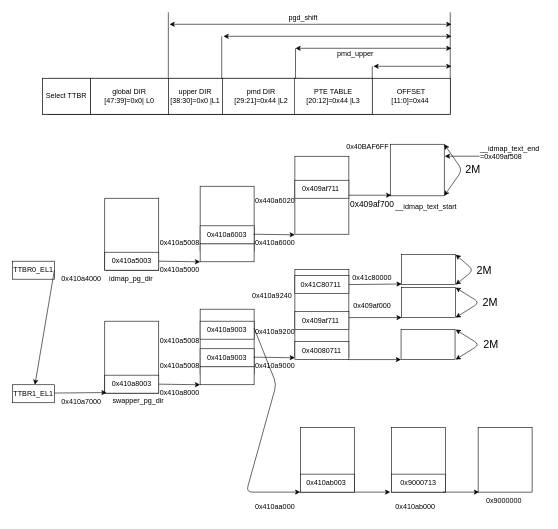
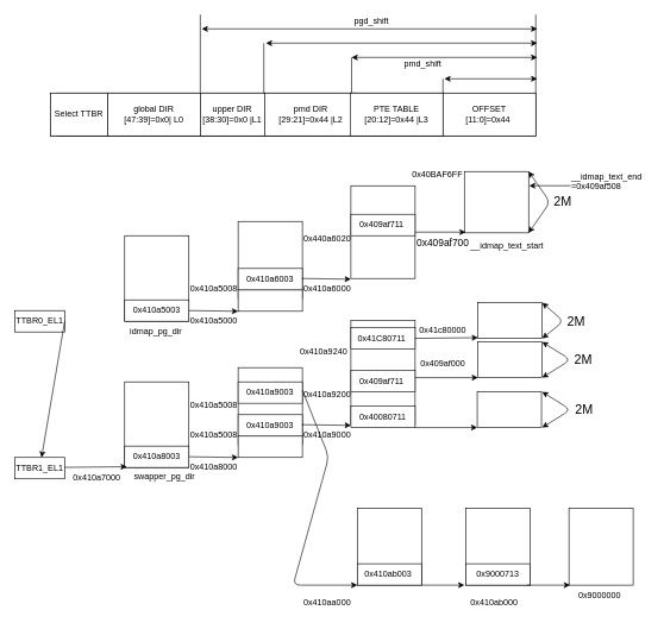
  <mxCell id="0" />
  <mxCell id="1" parent="0" />
  <mxCell id="2" value="" style="rounded=0;whiteSpace=wrap;html=1;" parent="1" vertex="1"><mxGeometry x="80" y="130" width="540" height="60" as="geometry" /></mxCell>
  <mxCell id="3" value="global DIR&lt;br&gt;[47:39]=0x0| L0" style="rounded=0;whiteSpace=wrap;html=1;" parent="1" vertex="1"><mxGeometry x="150" y="130" width="130" height="60" as="geometry" /></mxCell>
  <mxCell id="4" value="upper DIR&lt;br&gt;[38:30]=0x0 |L1" style="rounded=0;whiteSpace=wrap;html=1;" parent="1" vertex="1"><mxGeometry x="280" y="130" width="90" height="60" as="geometry" /></mxCell>
  <mxCell id="5" value="Select TTBR" style="rounded=0;whiteSpace=wrap;html=1;" parent="1" vertex="1"><mxGeometry x="70" y="130" width="80" height="60" as="geometry" /></mxCell>
  <mxCell id="6" value="pmd DIR&lt;br&gt;[29:21]=0x44 |L2" style="rounded=0;whiteSpace=wrap;html=1;" parent="1" vertex="1"><mxGeometry x="370" y="130" width="130" height="60" as="geometry" /></mxCell>
  <mxCell id="7" value="PTE TABLE&lt;br&gt;[20:12]=0x44 |L3" style="rounded=0;whiteSpace=wrap;html=1;" parent="1" vertex="1"><mxGeometry x="490" y="130" width="130" height="60" as="geometry" /></mxCell>
  <mxCell id="8" value="OFFSET&lt;br&gt;[11:0]=0x44&amp;nbsp;" style="rounded=0;whiteSpace=wrap;html=1;" parent="1" vertex="1"><mxGeometry x="620" y="130" width="130" height="60" as="geometry" /></mxCell>
  <mxCell id="9" value="" style="rounded=0;whiteSpace=wrap;html=1;" parent="1" vertex="1"><mxGeometry x="333" y="310" width="90" height="108" as="geometry" /></mxCell>
  <mxCell id="10" value="" style="rounded=0;whiteSpace=wrap;html=1;" parent="1" vertex="1"><mxGeometry x="333" y="406" width="90" height="30" as="geometry" /></mxCell>
  <mxCell id="11" value="" style="rounded=0;whiteSpace=wrap;html=1;" parent="1" vertex="1"><mxGeometry x="174" y="330" width="90" height="120" as="geometry" /></mxCell>
  <mxCell id="12" style="edgeStyle=none;rounded=0;orthogonalLoop=1;jettySize=auto;html=1;exitX=1;exitY=0.5;exitDx=0;exitDy=0;entryX=0;entryY=1;entryDx=0;entryDy=0;" parent="1" source="13" target="10" edge="1"><mxGeometry relative="1" as="geometry" /></mxCell>
  <mxCell id="13" value="0x410a5003" style="rounded=0;whiteSpace=wrap;html=1;" parent="1" vertex="1"><mxGeometry x="174" y="420" width="90" height="30" as="geometry" /></mxCell>
- <mxCell id="14" value="&lt;div style=&quot;text-align: center&quot;&gt;&lt;span&gt;&lt;font face=&quot;helvetica&quot;&gt;0x410a4000&lt;/font&gt;&lt;/span&gt;&lt;/div&gt;" style="text;whiteSpace=wrap;html=1;" parent="1" vertex="1"><mxGeometry x="100" y="450" width="90" height="30" as="geometry" /></mxCell>
  <mxCell id="15" value="&lt;div style=&quot;text-align: center&quot;&gt;&lt;span&gt;&lt;font face=&quot;helvetica&quot;&gt;0x410a5000&lt;/font&gt;&lt;/span&gt;&lt;/div&gt;" style="text;whiteSpace=wrap;html=1;" parent="1" vertex="1"><mxGeometry x="264" y="436" width="90" height="30" as="geometry" /></mxCell>
  <mxCell id="16" value="&lt;div style=&quot;text-align: center&quot;&gt;&lt;span&gt;&lt;font face=&quot;helvetica&quot;&gt;0x410a5008&lt;/font&gt;&lt;/span&gt;&lt;/div&gt;" style="text;whiteSpace=wrap;html=1;" parent="1" vertex="1"><mxGeometry x="264" y="390" width="90" height="30" as="geometry" /></mxCell>
  <mxCell id="17" value="0x410a6003" style="rounded=0;whiteSpace=wrap;html=1;" parent="1" vertex="1"><mxGeometry x="333" y="376" width="90" height="30" as="geometry" /></mxCell>
  <mxCell id="18" value="" style="rounded=0;whiteSpace=wrap;html=1;" parent="1" vertex="1"><mxGeometry x="491" y="260" width="90" height="130" as="geometry" /></mxCell>
  <mxCell id="19" style="edgeStyle=none;rounded=0;orthogonalLoop=1;jettySize=auto;html=1;exitX=1;exitY=0.5;exitDx=0;exitDy=0;entryX=0;entryY=1;entryDx=0;entryDy=0;" parent="1" edge="1"><mxGeometry relative="1" as="geometry"><mxPoint x="422" y="390" as="sourcePoint" /><mxPoint x="491" y="391" as="targetPoint" /></mxGeometry></mxCell>
  <mxCell id="20" value="&lt;div style=&quot;text-align: center&quot;&gt;&lt;span&gt;&lt;font face=&quot;helvetica&quot;&gt;0x410a6000&lt;/font&gt;&lt;/span&gt;&lt;/div&gt;" style="text;whiteSpace=wrap;html=1;" parent="1" vertex="1"><mxGeometry x="423" y="390" width="90" height="30" as="geometry" /></mxCell>
  <mxCell id="21" value="0x409af711&amp;nbsp;" style="rounded=0;whiteSpace=wrap;html=1;" parent="1" vertex="1"><mxGeometry x="491" y="300" width="90" height="30" as="geometry" /></mxCell>
  <mxCell id="22" value="&lt;div style=&quot;text-align: center&quot;&gt;&lt;span&gt;&lt;font face=&quot;helvetica&quot;&gt;0x440a6020&lt;/font&gt;&lt;/span&gt;&lt;/div&gt;" style="text;whiteSpace=wrap;html=1;" parent="1" vertex="1"><mxGeometry x="423" y="320" width="90" height="30" as="geometry" /></mxCell>
  <mxCell id="23" value="" style="rounded=0;whiteSpace=wrap;html=1;" parent="1" vertex="1"><mxGeometry x="650" y="240" width="90" height="86" as="geometry" /></mxCell>
  <mxCell id="24" value="" style="endArrow=classic;html=1;" parent="1" source="18" edge="1"><mxGeometry width="50" height="50" relative="1" as="geometry"><mxPoint x="581" y="375" as="sourcePoint" /><mxPoint x="651.711" y="325" as="targetPoint" /></mxGeometry></mxCell>
  <mxCell id="25" value="&lt;font style=&quot;font-size: 14px&quot;&gt;0x409af700&lt;/font&gt;" style="text;html=1;strokeColor=none;fillColor=none;align=center;verticalAlign=middle;whiteSpace=wrap;rounded=0;" parent="1" vertex="1"><mxGeometry x="600" y="330" width="40" height="20" as="geometry" /></mxCell>
  <mxCell id="26" value="" style="endArrow=classic;startArrow=classic;html=1;entryX=1;entryY=0;entryDx=0;entryDy=0;exitX=1;exitY=1;exitDx=0;exitDy=0;" parent="1" source="23" target="23" edge="1"><mxGeometry width="50" height="50" relative="1" as="geometry"><mxPoint x="810" y="280" as="sourcePoint" /><mxPoint x="810" y="199" as="targetPoint" /><Array as="points"><mxPoint x="770" y="283" /></Array></mxGeometry></mxCell>
  <mxCell id="27" value="&lt;font style=&quot;font-size: 18px&quot;&gt;2M&lt;/font&gt;" style="text;html=1;strokeColor=none;fillColor=none;align=center;verticalAlign=middle;whiteSpace=wrap;rounded=0;" parent="1" vertex="1"><mxGeometry x="767.5" y="273" width="40" height="20" as="geometry" /></mxCell>
  <mxCell id="28" value="" style="rounded=0;whiteSpace=wrap;html=1;" parent="1" vertex="1"><mxGeometry x="333" y="515" width="90" height="108" as="geometry" /></mxCell>
  <mxCell id="29" value="" style="rounded=0;whiteSpace=wrap;html=1;" parent="1" vertex="1"><mxGeometry x="333" y="611" width="90" height="30" as="geometry" /></mxCell>
  <mxCell id="30" value="" style="rounded=0;whiteSpace=wrap;html=1;" parent="1" vertex="1"><mxGeometry x="174" y="535" width="90" height="120" as="geometry" /></mxCell>
  <mxCell id="31" style="edgeStyle=none;rounded=0;orthogonalLoop=1;jettySize=auto;html=1;exitX=1;exitY=0.5;exitDx=0;exitDy=0;entryX=0;entryY=1;entryDx=0;entryDy=0;" parent="1" source="32" target="29" edge="1"><mxGeometry relative="1" as="geometry" /></mxCell>
  <mxCell id="32" value="0x410a8003" style="rounded=0;whiteSpace=wrap;html=1;" parent="1" vertex="1"><mxGeometry x="174" y="625" width="90" height="30" as="geometry" /></mxCell>
  <mxCell id="33" value="&lt;div style=&quot;text-align: center&quot;&gt;&lt;span&gt;&lt;font face=&quot;helvetica&quot;&gt;0x410a7000&lt;/font&gt;&lt;/span&gt;&lt;/div&gt;" style="text;whiteSpace=wrap;html=1;" parent="1" vertex="1"><mxGeometry x="100" y="655" width="90" height="30" as="geometry" /></mxCell>
  <mxCell id="34" value="&lt;div style=&quot;text-align: center&quot;&gt;&lt;span&gt;&lt;font face=&quot;helvetica&quot;&gt;0x410a8000&lt;/font&gt;&lt;/span&gt;&lt;/div&gt;" style="text;whiteSpace=wrap;html=1;" parent="1" vertex="1"><mxGeometry x="264" y="641" width="90" height="30" as="geometry" /></mxCell>
  <mxCell id="35" value="&lt;div style=&quot;text-align: center&quot;&gt;&lt;span&gt;&lt;font face=&quot;helvetica&quot;&gt;0x410a5008&lt;/font&gt;&lt;/span&gt;&lt;/div&gt;" style="text;whiteSpace=wrap;html=1;" parent="1" vertex="1"><mxGeometry x="264" y="595" width="90" height="30" as="geometry" /></mxCell>
  <mxCell id="36" value="0x410a9003" style="rounded=0;whiteSpace=wrap;html=1;" parent="1" vertex="1"><mxGeometry x="333" y="581" width="90" height="30" as="geometry" /></mxCell>
  <mxCell id="37" value="" style="rounded=0;whiteSpace=wrap;html=1;" parent="1" vertex="1"><mxGeometry x="491" y="449" width="90" height="146" as="geometry" /></mxCell>
  <mxCell id="38" style="edgeStyle=none;rounded=0;orthogonalLoop=1;jettySize=auto;html=1;exitX=1;exitY=0.5;exitDx=0;exitDy=0;entryX=0;entryY=1;entryDx=0;entryDy=0;" parent="1" edge="1"><mxGeometry relative="1" as="geometry"><mxPoint x="422" y="595" as="sourcePoint" /><mxPoint x="491" y="596" as="targetPoint" /></mxGeometry></mxCell>
  <mxCell id="39" value="&lt;div style=&quot;text-align: center&quot;&gt;&lt;span&gt;&lt;font face=&quot;helvetica&quot;&gt;0x410a9000&lt;/font&gt;&lt;/span&gt;&lt;/div&gt;" style="text;whiteSpace=wrap;html=1;" parent="1" vertex="1"><mxGeometry x="423" y="595" width="90" height="30" as="geometry" /></mxCell>
  <mxCell id="40" value="0x409af711&amp;nbsp;" style="rounded=0;whiteSpace=wrap;html=1;" parent="1" vertex="1"><mxGeometry x="491" y="519" width="90" height="30" as="geometry" /></mxCell>
  <mxCell id="41" value="&lt;div style=&quot;text-align: center&quot;&gt;&lt;font face=&quot;helvetica&quot;&gt;0x410a9200&lt;/font&gt;&lt;br&gt;&lt;/div&gt;" style="text;whiteSpace=wrap;html=1;" parent="1" vertex="1"><mxGeometry x="423" y="539" width="90" height="30" as="geometry" /></mxCell>
  <mxCell id="42" value="" style="rounded=0;whiteSpace=wrap;html=1;" parent="1" vertex="1"><mxGeometry x="669" y="424" width="90" height="50" as="geometry" /></mxCell>
  <mxCell id="43" value="" style="endArrow=classic;startArrow=classic;html=1;entryX=1;entryY=0;entryDx=0;entryDy=0;exitX=1;exitY=1;exitDx=0;exitDy=0;" parent="1" source="42" target="42" edge="1"><mxGeometry width="50" height="50" relative="1" as="geometry"><mxPoint x="839" y="506" as="sourcePoint" /><mxPoint x="839" y="425" as="targetPoint" /><Array as="points"><mxPoint x="789" y="450" /></Array></mxGeometry></mxCell>
  <mxCell id="44" value="&lt;font style=&quot;font-size: 18px&quot;&gt;2M&lt;/font&gt;" style="text;html=1;strokeColor=none;fillColor=none;align=center;verticalAlign=middle;whiteSpace=wrap;rounded=0;" parent="1" vertex="1"><mxGeometry x="787" y="441" width="40" height="20" as="geometry" /></mxCell>
  <mxCell id="45" value="0x41C80711&amp;nbsp;" style="rounded=0;whiteSpace=wrap;html=1;" parent="1" vertex="1"><mxGeometry x="491" y="459" width="90" height="30" as="geometry" /></mxCell>
  <mxCell id="46" value="&lt;div style=&quot;text-align: center&quot;&gt;&lt;font face=&quot;helvetica&quot;&gt;0x410a9240&lt;/font&gt;&lt;br&gt;&lt;/div&gt;" style="text;whiteSpace=wrap;html=1;" parent="1" vertex="1"><mxGeometry x="418" y="479" width="90" height="30" as="geometry" /></mxCell>
  <mxCell id="47" value="" style="rounded=0;whiteSpace=wrap;html=1;" parent="1" vertex="1"><mxGeometry x="669" y="479" width="90" height="50" as="geometry" /></mxCell>
  <mxCell id="48" value="" style="endArrow=classic;html=1;exitX=1;exitY=0.5;exitDx=0;exitDy=0;entryX=0;entryY=1;entryDx=0;entryDy=0;" parent="1" source="45" edge="1"><mxGeometry width="50" height="50" relative="1" as="geometry"><mxPoint x="590" y="509" as="sourcePoint" /><mxPoint x="669" y="473" as="targetPoint" /></mxGeometry></mxCell>
  <mxCell id="49" value="" style="endArrow=classic;html=1;exitX=1;exitY=0.5;exitDx=0;exitDy=0;entryX=0;entryY=1;entryDx=0;entryDy=0;" parent="1" target="47" edge="1"><mxGeometry width="50" height="50" relative="1" as="geometry"><mxPoint x="581" y="529" as="sourcePoint" /><mxPoint x="640" y="529" as="targetPoint" /></mxGeometry></mxCell>
  <mxCell id="50" value="" style="endArrow=classic;startArrow=classic;html=1;entryX=1;entryY=0;entryDx=0;entryDy=0;exitX=1;exitY=1;exitDx=0;exitDy=0;" parent="1" source="47" target="47" edge="1"><mxGeometry width="50" height="50" relative="1" as="geometry"><mxPoint x="789" y="569" as="sourcePoint" /><mxPoint x="789" y="519" as="targetPoint" /><Array as="points"><mxPoint x="799" y="504" /></Array></mxGeometry></mxCell>
  <mxCell id="51" value="&lt;font style=&quot;font-size: 18px&quot;&gt;2M&lt;/font&gt;" style="text;html=1;strokeColor=none;fillColor=none;align=center;verticalAlign=middle;whiteSpace=wrap;rounded=0;" parent="1" vertex="1"><mxGeometry x="796.5" y="495" width="40" height="20" as="geometry" /></mxCell>
  <mxCell id="52" value="0x41c80000" style="text;html=1;strokeColor=none;fillColor=none;align=center;verticalAlign=middle;whiteSpace=wrap;rounded=0;" parent="1" vertex="1"><mxGeometry x="600" y="453" width="40" height="20" as="geometry" /></mxCell>
  <mxCell id="53" value="0x409af000" style="text;html=1;strokeColor=none;fillColor=none;align=center;verticalAlign=middle;whiteSpace=wrap;rounded=0;" parent="1" vertex="1"><mxGeometry x="600" y="499" width="40" height="20" as="geometry" /></mxCell>
  <mxCell id="54" value="idmap_pg_dir" style="text;html=1;strokeColor=none;fillColor=none;align=center;verticalAlign=middle;whiteSpace=wrap;rounded=0;" parent="1" vertex="1"><mxGeometry x="198" y="455" width="40" height="20" as="geometry" /></mxCell>
  <mxCell id="55" value="swapper_pg_dir" style="text;html=1;strokeColor=none;fillColor=none;align=center;verticalAlign=middle;whiteSpace=wrap;rounded=0;" parent="1" vertex="1"><mxGeometry x="210" y="658" width="40" height="20" as="geometry" /></mxCell>
  <mxCell id="56" value="TTBR0_EL1" style="rounded=0;whiteSpace=wrap;html=1;" parent="1" vertex="1"><mxGeometry x="20" y="435" width="70" height="30" as="geometry" /></mxCell>
  <mxCell id="57" value="" style="endArrow=classic;html=1;exitX=1;exitY=0.5;exitDx=0;exitDy=0;" parent="1" source="56" target="58" edge="1"><mxGeometry width="50" height="50" relative="1" as="geometry"><mxPoint x="100" y="440" as="sourcePoint" /><mxPoint x="150" y="390" as="targetPoint" /></mxGeometry></mxCell>
  <mxCell id="58" value="TTBR1_EL1" style="rounded=0;whiteSpace=wrap;html=1;" parent="1" vertex="1"><mxGeometry x="20" y="641" width="70" height="30" as="geometry" /></mxCell>
  <mxCell id="59" value="" style="endArrow=classic;html=1;exitX=1;exitY=0.5;exitDx=0;exitDy=0;entryX=0.856;entryY=-0.027;entryDx=0;entryDy=0;entryPerimeter=0;" parent="1" edge="1"><mxGeometry width="50" height="50" relative="1" as="geometry"><mxPoint x="90" y="654.81" as="sourcePoint" /><mxPoint x="177.04" y="654" as="targetPoint" /></mxGeometry></mxCell>
  <mxCell id="60" value="__idmap_text_start" style="text;whiteSpace=wrap;html=1;" parent="1" vertex="1"><mxGeometry x="657" y="330" width="130" height="30" as="geometry" /></mxCell>
  <mxCell id="61" value="__idmap_text_end&lt;br&gt;=0x409af508" style="text;whiteSpace=wrap;html=1;" parent="1" vertex="1"><mxGeometry x="798" y="233" width="110" height="40" as="geometry" /></mxCell>
  <mxCell id="62" value="" style="endArrow=classic;html=1;entryX=1.009;entryY=0.232;entryDx=0;entryDy=0;entryPerimeter=0;exitX=0.008;exitY=0.673;exitDx=0;exitDy=0;exitPerimeter=0;" parent="1" source="61" target="23" edge="1"><mxGeometry width="50" height="50" relative="1" as="geometry"><mxPoint x="730" y="220" as="sourcePoint" /><mxPoint x="740" y="262" as="targetPoint" /></mxGeometry></mxCell>
  <mxCell id="63" value="&lt;div style=&quot;text-align: center&quot;&gt;&lt;font face=&quot;helvetica&quot;&gt;0x40BAF6FF&lt;/font&gt;&lt;/div&gt;" style="text;whiteSpace=wrap;html=1;" parent="1" vertex="1"><mxGeometry x="575" y="230" width="90" height="30" as="geometry" /></mxCell>
  <mxCell id="64" value="" style="rounded=0;whiteSpace=wrap;html=1;" parent="1" vertex="1"><mxGeometry x="500" y="712" width="90" height="108" as="geometry" /></mxCell>
  <mxCell id="65" value="" style="rounded=0;whiteSpace=wrap;html=1;" parent="1" vertex="1"><mxGeometry x="652" y="712" width="90" height="108" as="geometry" /></mxCell>
  <mxCell id="66" value="0x410a9003" style="rounded=0;whiteSpace=wrap;html=1;" parent="1" vertex="1"><mxGeometry x="333" y="535" width="90" height="30" as="geometry" /></mxCell>
  <mxCell id="67" value="&lt;div style=&quot;text-align: center&quot;&gt;&lt;span&gt;&lt;font face=&quot;helvetica&quot;&gt;0x410a5008&lt;/font&gt;&lt;/span&gt;&lt;/div&gt;" style="text;whiteSpace=wrap;html=1;" parent="1" vertex="1"><mxGeometry x="264" y="554" width="90" height="30" as="geometry" /></mxCell>
  <mxCell id="68" value="" style="endArrow=classic;html=1;exitX=0;exitY=0.25;exitDx=0;exitDy=0;" parent="1" source="41" edge="1"><mxGeometry width="50" height="50" relative="1" as="geometry"><mxPoint x="430" y="780" as="sourcePoint" /><mxPoint x="500" y="820" as="targetPoint" /><Array as="points"><mxPoint x="460" y="640" /><mxPoint x="410" y="820" /></Array></mxGeometry></mxCell>
  <mxCell id="69" value="&lt;div style=&quot;text-align: center&quot;&gt;&lt;span&gt;&lt;font face=&quot;helvetica&quot;&gt;0x410aa000&lt;/font&gt;&lt;/span&gt;&lt;/div&gt;" style="text;whiteSpace=wrap;html=1;" parent="1" vertex="1"><mxGeometry x="423" y="830" width="90" height="30" as="geometry" /></mxCell>
  <mxCell id="70" value="&lt;div style=&quot;text-align: center&quot;&gt;&lt;span&gt;&lt;font face=&quot;helvetica&quot;&gt;0x410ab000&lt;/font&gt;&lt;/span&gt;&lt;/div&gt;" style="text;whiteSpace=wrap;html=1;" parent="1" vertex="1"><mxGeometry x="657" y="830" width="90" height="30" as="geometry" /></mxCell>
  <mxCell id="71" value="" style="endArrow=classic;html=1;exitX=1;exitY=1;exitDx=0;exitDy=0;" parent="1" source="64" edge="1"><mxGeometry width="50" height="50" relative="1" as="geometry"><mxPoint x="600" y="860" as="sourcePoint" /><mxPoint x="650" y="820" as="targetPoint" /></mxGeometry></mxCell>
  <mxCell id="72" value="" style="rounded=0;whiteSpace=wrap;html=1;" parent="1" vertex="1"><mxGeometry x="80" y="130" width="540" height="60" as="geometry" /></mxCell>
  <mxCell id="73" value="global DIR&lt;br&gt;[47:39]=0x0| L0" style="rounded=0;whiteSpace=wrap;html=1;" parent="1" vertex="1"><mxGeometry x="150" y="130" width="130" height="60" as="geometry" /></mxCell>
  <mxCell id="74" value="upper DIR&lt;br&gt;[38:30]=0x0 |L1" style="rounded=0;whiteSpace=wrap;html=1;" parent="1" vertex="1"><mxGeometry x="280" y="130" width="90" height="60" as="geometry" /></mxCell>
  <mxCell id="75" value="Select TTBR" style="rounded=0;whiteSpace=wrap;html=1;" parent="1" vertex="1"><mxGeometry x="70" y="130" width="80" height="60" as="geometry" /></mxCell>
  <mxCell id="76" value="pmd DIR&lt;br&gt;[29:21]=0x44 |L2" style="rounded=0;whiteSpace=wrap;html=1;" parent="1" vertex="1"><mxGeometry x="370" y="130" width="130" height="60" as="geometry" /></mxCell>
  <mxCell id="77" value="PTE TABLE&lt;br&gt;[20:12]=0x44 |L3" style="rounded=0;whiteSpace=wrap;html=1;" parent="1" vertex="1"><mxGeometry x="490" y="130" width="130" height="60" as="geometry" /></mxCell>
  <mxCell id="78" value="OFFSET&lt;br&gt;[11:0]=0x44&amp;nbsp;" style="rounded=0;whiteSpace=wrap;html=1;" parent="1" vertex="1"><mxGeometry x="620" y="130" width="130" height="60" as="geometry" /></mxCell>
  <mxCell id="79" value="" style="endArrow=none;html=1;exitX=1;exitY=0;exitDx=0;exitDy=0;" parent="1" source="78" edge="1"><mxGeometry width="50" height="50" relative="1" as="geometry"><mxPoint x="752" y="120" as="sourcePoint" /><mxPoint x="750" y="20" as="targetPoint" /></mxGeometry></mxCell>
  <mxCell id="80" value="" style="endArrow=none;html=1;exitX=1;exitY=0;exitDx=0;exitDy=0;" parent="1" source="77" edge="1"><mxGeometry width="50" height="50" relative="1" as="geometry"><mxPoint x="512" y="250" as="sourcePoint" /><mxPoint x="620" y="110" as="targetPoint" /></mxGeometry></mxCell>
  <mxCell id="81" value="" style="endArrow=none;html=1;" parent="1" edge="1"><mxGeometry width="50" height="50" relative="1" as="geometry"><mxPoint x="492" y="130" as="sourcePoint" /><mxPoint x="492" y="80" as="targetPoint" /></mxGeometry></mxCell>
  <mxCell id="82" value="" style="endArrow=none;html=1;" parent="1" edge="1"><mxGeometry width="50" height="50" relative="1" as="geometry"><mxPoint x="369" y="130" as="sourcePoint" /><mxPoint x="369" y="60" as="targetPoint" /></mxGeometry></mxCell>
  <mxCell id="83" value="" style="endArrow=none;html=1;" parent="1" edge="1"><mxGeometry width="50" height="50" relative="1" as="geometry"><mxPoint x="280" y="129" as="sourcePoint" /><mxPoint x="280" y="20" as="targetPoint" /></mxGeometry></mxCell>
  <mxCell id="84" value="" style="endArrow=classic;startArrow=classic;html=1;" parent="1" edge="1"><mxGeometry width="50" height="50" relative="1" as="geometry"><mxPoint x="622" y="110" as="sourcePoint" /><mxPoint x="752" y="110" as="targetPoint" /></mxGeometry></mxCell>
  <mxCell id="85" value="" style="endArrow=classic;startArrow=classic;html=1;" parent="1" edge="1"><mxGeometry width="50" height="50" relative="1" as="geometry"><mxPoint x="492" y="80" as="sourcePoint" /><mxPoint x="752" y="80" as="targetPoint" /></mxGeometry></mxCell>
- <mxCell id="86" value="pmd_upper" style="text;html=1;strokeColor=none;fillColor=none;align=center;verticalAlign=middle;whiteSpace=wrap;rounded=0;" parent="1" vertex="1"><mxGeometry x="572" y="80" width="40" height="20" as="geometry" /></mxCell>
+ <mxCell id="86" value="pmd_shift" style="text;html=1;strokeColor=none;fillColor=none;align=center;verticalAlign=middle;whiteSpace=wrap;rounded=0;" parent="1" vertex="1"><mxGeometry x="572" y="80" width="40" height="20" as="geometry" /></mxCell>
  <mxCell id="87" value="" style="endArrow=classic;startArrow=classic;html=1;" parent="1" edge="1"><mxGeometry width="50" height="50" relative="1" as="geometry"><mxPoint x="372" y="60" as="sourcePoint" /><mxPoint x="752" y="60" as="targetPoint" /></mxGeometry></mxCell>
  <mxCell id="88" value="" style="endArrow=classic;startArrow=classic;html=1;" parent="1" edge="1"><mxGeometry width="50" height="50" relative="1" as="geometry"><mxPoint x="282" y="40" as="sourcePoint" /><mxPoint x="752" y="40" as="targetPoint" /></mxGeometry></mxCell>
- <mxCell id="89" value="pgd_shift" style="text;html=1;strokeColor=none;fillColor=none;align=center;verticalAlign=middle;whiteSpace=wrap;rounded=0;" parent="1" vertex="1"><mxGeometry x="485" y="20" width="40" height="20" as="geometry" /></mxCell>
+ <mxCell id="89" value="pgd_shift" style="text;html=1;strokeColor=none;fillColor=none;align=center;verticalAlign=middle;whiteSpace=wrap;rounded=0;" parent="1" vertex="1"><mxGeometry x="500" y="20" width="40" height="20" as="geometry" /></mxCell>
  <mxCell id="90" value="0x410ab003&amp;nbsp;" style="rounded=0;whiteSpace=wrap;html=1;" parent="1" vertex="1"><mxGeometry x="500" y="790" width="90" height="30" as="geometry" /></mxCell>
  <mxCell id="91" value="0x9000713" style="rounded=0;whiteSpace=wrap;html=1;" parent="1" vertex="1"><mxGeometry x="652" y="790" width="90" height="30" as="geometry" /></mxCell>
  <mxCell id="92" value="" style="rounded=0;whiteSpace=wrap;html=1;" parent="1" vertex="1"><mxGeometry x="796.5" y="712" width="90" height="108" as="geometry" /></mxCell>
  <mxCell id="93" value="" style="endArrow=classic;html=1;exitX=1;exitY=1;exitDx=0;exitDy=0;" parent="1" edge="1"><mxGeometry width="50" height="50" relative="1" as="geometry"><mxPoint x="738" y="820" as="sourcePoint" /><mxPoint x="798" y="820" as="targetPoint" /></mxGeometry></mxCell>
  <mxCell id="94" value="&lt;div style=&quot;text-align: center&quot;&gt;&lt;span&gt;&lt;font face=&quot;helvetica&quot;&gt;0x9000000&lt;/font&gt;&lt;/span&gt;&lt;/div&gt;" style="text;whiteSpace=wrap;html=1;" parent="1" vertex="1"><mxGeometry x="808" y="820" width="90" height="30" as="geometry" /></mxCell>
  <mxCell id="95" value="0x40080711" style="rounded=0;whiteSpace=wrap;html=1;" vertex="1" parent="1"><mxGeometry x="491" y="569" width="90" height="30" as="geometry" /></mxCell>
  <mxCell id="96" value="" style="rounded=0;whiteSpace=wrap;html=1;" vertex="1" parent="1"><mxGeometry x="668" y="549" width="90" height="50" as="geometry" /></mxCell>
  <mxCell id="97" value="" style="endArrow=classic;html=1;exitX=1;exitY=0.5;exitDx=0;exitDy=0;entryX=0;entryY=1;entryDx=0;entryDy=0;" edge="1" parent="1"><mxGeometry width="50" height="50" relative="1" as="geometry"><mxPoint x="580" y="599" as="sourcePoint" /><mxPoint x="668" y="599" as="targetPoint" /></mxGeometry></mxCell>
  <mxCell id="98" value="" style="endArrow=classic;startArrow=classic;html=1;entryX=1;entryY=0;entryDx=0;entryDy=0;exitX=1;exitY=1;exitDx=0;exitDy=0;" edge="1" parent="1"><mxGeometry width="50" height="50" relative="1" as="geometry"><mxPoint x="759" y="599" as="sourcePoint" /><mxPoint x="759" y="549" as="targetPoint" /><Array as="points"><mxPoint x="799" y="574" /></Array></mxGeometry></mxCell>
  <mxCell id="99" value="&lt;font style=&quot;font-size: 18px&quot;&gt;2M&lt;/font&gt;" style="text;html=1;strokeColor=none;fillColor=none;align=center;verticalAlign=middle;whiteSpace=wrap;rounded=0;" vertex="1" parent="1"><mxGeometry x="798" y="564" width="40" height="20" as="geometry" /></mxCell>
